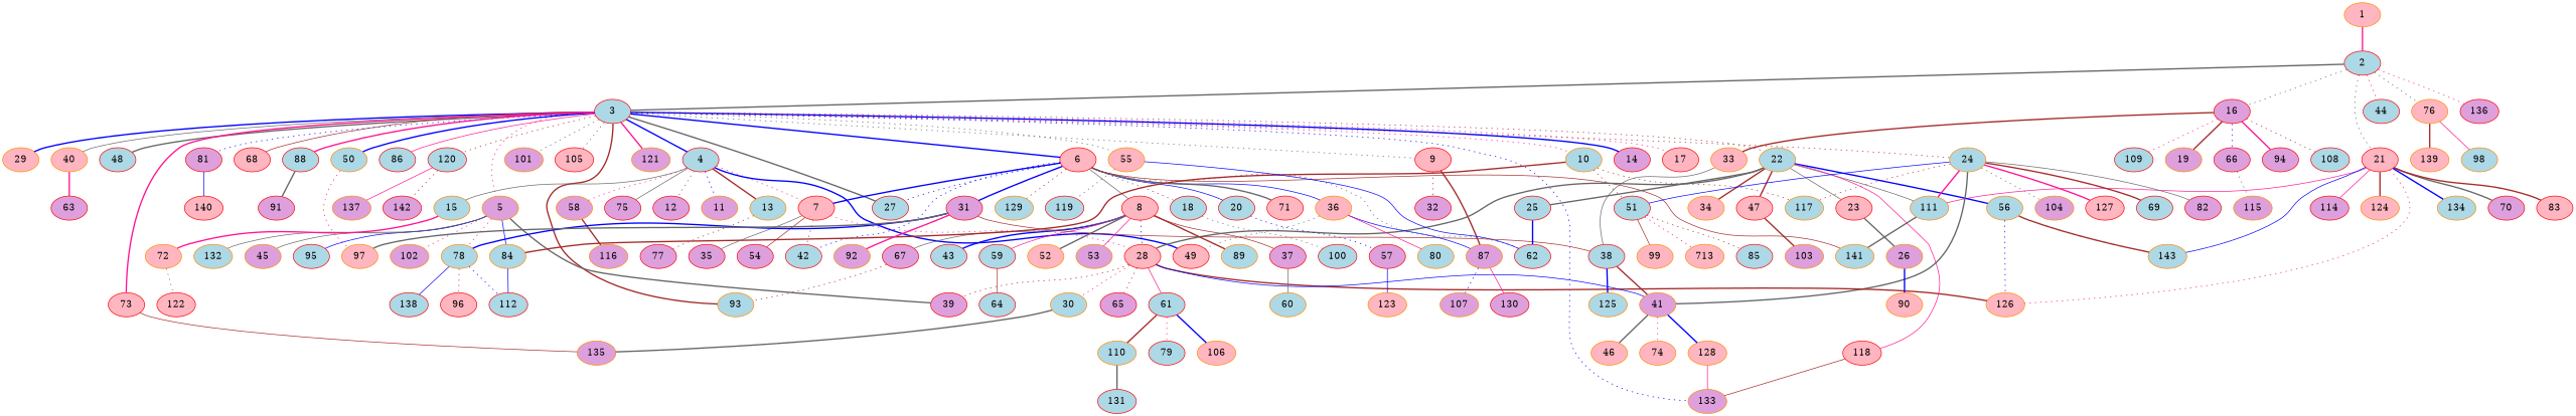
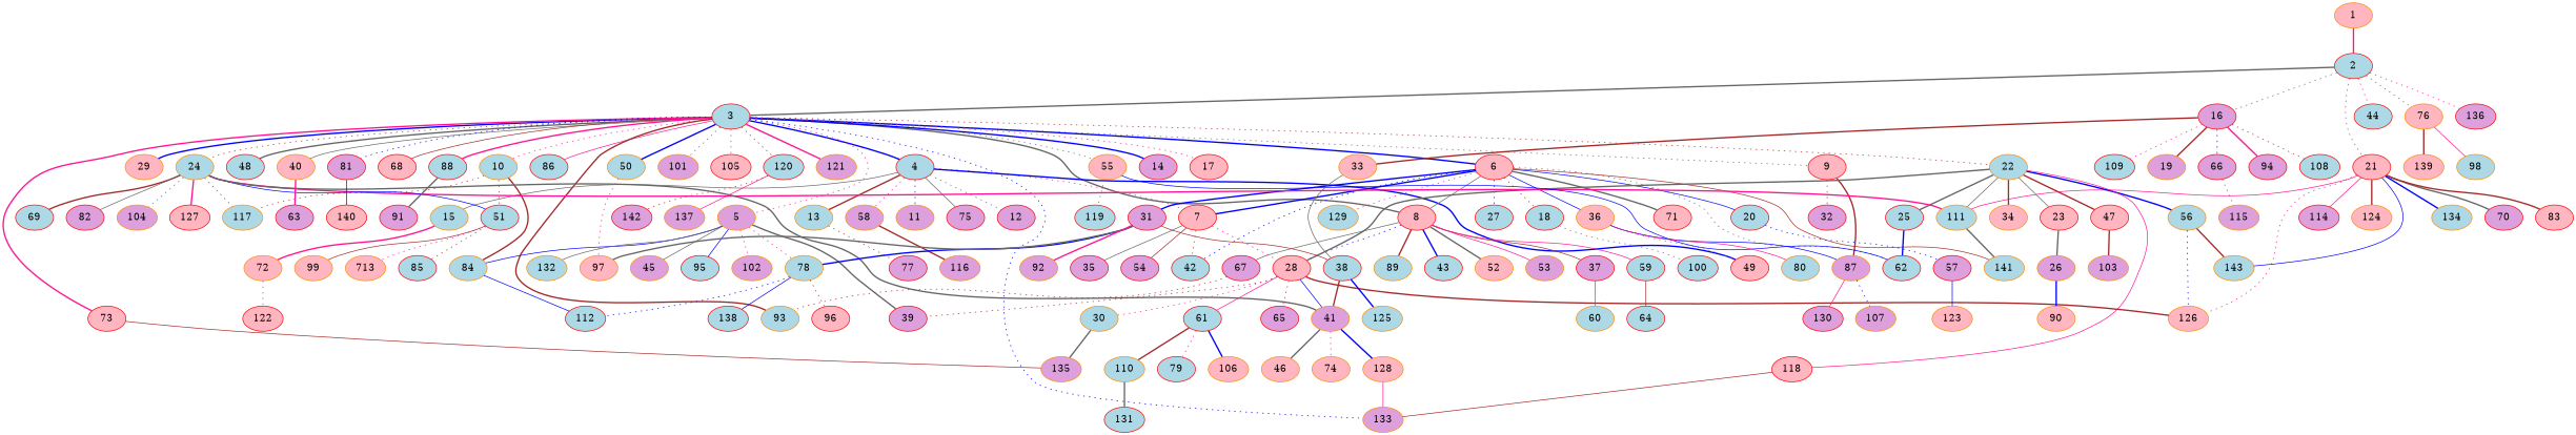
  graph {
    node [color=red fillcolor=lightblue style=filled]
    edge [color=brown style=bold]
    1 [color=darkorange fillcolor=lightpink]
    2
    3
    16 [fillcolor=plum]
    21 [fillcolor=lightpink]
    44
    76 [color=darkorange fillcolor=lightpink]
    136 [fillcolor=plum]
    4
    5 [color=darkorange fillcolor=plum]
    6 [fillcolor=lightpink]
    8 [fillcolor=lightpink]
    9 [fillcolor=lightpink]
    10 [color=darkorange]
    14 [fillcolor=plum]
    17 [fillcolor=lightpink]
    22 [color=darkorange]
    24 [color=darkorange]
    29 [color=darkorange fillcolor=lightpink]
    40 [color=darkorange fillcolor=lightpink]
    48
    50 [color=darkorange]
    55 [color=darkorange fillcolor=lightpink]
    68 [fillcolor=lightpink]
    73 [fillcolor=lightpink]
    81 [fillcolor=plum]
    86
    88
    93 [color=darkorange]
    101 [color=darkorange fillcolor=plum]
    105 [fillcolor=lightpink]
    120
    121 [color=darkorange fillcolor=plum]
    133 [color=darkorange fillcolor=plum]
    19 [color=darkorange fillcolor=plum]
    33 [color=darkorange fillcolor=lightpink]
    66 [fillcolor=plum]
    94 [fillcolor=plum]
    108
    109
    70 [fillcolor=plum]
    83 [fillcolor=lightpink]
    111 [color=darkorange]
    114 [fillcolor=plum]
    124 [color=darkorange fillcolor=lightpink]
    126 [color=darkorange fillcolor=lightpink]
    134 [color=darkorange]
    143 [color=darkorange]
    98 [color=darkorange]
    139 [color=darkorange fillcolor=lightpink]
    7 [fillcolor=lightpink]
    11 [color=darkorange fillcolor=plum]
    12 [fillcolor=plum]
    13 [color=darkorange]
    15 [color=darkorange]
    49 [fillcolor=lightpink]
    58 [color=darkorange fillcolor=plum]
    75 [fillcolor=plum]
    39 [fillcolor=plum]
    45 [color=darkorange fillcolor=plum]
    78 [color=darkorange]
    84 [color=darkorange]
    95
    102 [color=darkorange fillcolor=plum]
    132 [color=darkorange]
    18
    20
    27
    31 [fillcolor=plum]
    36 [color=darkorange fillcolor=lightpink]
    42
    62
    71 [fillcolor=lightpink]
    129 [color=darkorange]
    141 [color=darkorange]
    89 [color=darkorange]
    28 [fillcolor=lightpink]
    37 [fillcolor=plum]
    43
    52 [color=darkorange fillcolor=lightpink]
    53 [color=darkorange fillcolor=plum]
    59
    67 [fillcolor=plum]
    32 [fillcolor=plum]
    87 [color=darkorange fillcolor=plum]
    51
    117 [color=darkorange]
    23 [fillcolor=lightpink]
    25
    34 [color=darkorange fillcolor=lightpink]
    47 [fillcolor=lightpink]
    56 [color=darkorange]
    118 [fillcolor=lightpink]
    41 [color=darkorange fillcolor=plum]
    69
    82 [fillcolor=plum]
    104 [color=darkorange fillcolor=plum]
    127 [fillcolor=lightpink]
    63 [fillcolor=plum]
    97 [color=darkorange fillcolor=lightpink]
    119
    135 [color=darkorange fillcolor=plum]
    140 [fillcolor=lightpink]
    91 [fillcolor=plum]
    137 [color=darkorange fillcolor=plum]
    142 [fillcolor=plum]
    35 [fillcolor=plum]
    54 [fillcolor=plum]
    77 [fillcolor=plum]
    72 [color=darkorange fillcolor=lightpink]
    116 [color=darkorange fillcolor=plum]
    96 [fillcolor=lightpink]
    112
    138
    100
    57 [fillcolor=plum]
    38
    92 [color=darkorange fillcolor=plum]
    80 [color=darkorange]
    30 [color=darkorange]
    61
    65 [fillcolor=plum]
    60 [color=darkorange]
    64
    107 [color=darkorange fillcolor=plum]
    130 [fillcolor=plum]
    85
    99 [color=darkorange fillcolor=lightpink]
    n129 [color=darkorange fillcolor=lightpink label=713]
    125 [color=darkorange]
    122 [fillcolor=lightpink]
    115 [color=darkorange fillcolor=plum]
    123 [color=darkorange fillcolor=lightpink]
    26 [color=darkorange fillcolor=plum]
    103 [color=darkorange fillcolor=plum]
    90 [color=darkorange fillcolor=lightpink]
    46 [color=darkorange fillcolor=lightpink]
    74 [color=darkorange fillcolor=lightpink]
    128 [color=darkorange fillcolor=lightpink]
    79
    106 [color=darkorange fillcolor=lightpink]
    110 [color=darkorange]
    131
    1 -- 2 [color=deeppink]
    2 -- 3 [color=gray40]
    2 -- 16 [color=gray40 style=dotted]
    2 -- 21 [color=gray40 style=dotted]
    2 -- 44 [color=deeppink style=dotted]
    2 -- 76 [color=gray40 style=dotted]
    2 -- 136 [color=deeppink style=dotted]
    3 -- 4 [color=blue]
    3 -- 5 [color=deeppink style=dotted]
    3 -- 6 [color=blue]
-   3 -- 27 [color=gray40]
+   3 -- 8 [color=gray40]
    3 -- 9 [color=gray40 style=dotted]
    3 -- 10 [color=deeppink style=dotted]
    3 -- 14 [color=blue]
    3 -- 17 [color=deeppink style=dotted]
    3 -- 22 [style=dotted]
    3 -- 24 [style=dotted]
    3 -- 29 [color=blue]
    3 -- 40 [color=gray40 style=solid]
    3 -- 48 [color=gray40]
    3 -- 50 [color=blue]
    3 -- 55 [color=gray40 style=dotted]
    3 -- 68 [style=solid]
    3 -- 73 [color=deeppink]
    3 -- 81 [color=blue style=dotted]
    3 -- 86 [color=deeppink style=solid]
    3 -- 88 [color=deeppink]
    3 -- 93
    3 -- 101 [color=gray40 style=dotted]
    3 -- 105 [color=gray40 style=dotted]
    3 -- 120 [style=dotted]
    3 -- 121 [color=deeppink]
    3 -- 133 [color=blue style=dotted]
    16 -- 19
    16 -- 33
    16 -- 66 [color=blue style=dotted]
    16 -- 94 [color=deeppink]
    16 -- 108 [style=dotted]
    16 -- 109 [color=deeppink style=dotted]
    21 -- 70 [color=gray40]
    21 -- 83
    21 -- 111 [color=deeppink style=solid]
    21 -- 114 [color=deeppink style=solid]
    21 -- 124
    21 -- 126 [color=deeppink style=dotted]
    21 -- 134 [color=blue]
    21 -- 143 [color=blue style=solid]
    76 -- 98 [color=deeppink style=solid]
    76 -- 139
    4 -- 7 [color=deeppink style=dotted]
    4 -- 11 [color=blue style=dotted]
    4 -- 12 [color=gray40 style=dotted]
    4 -- 13
    4 -- 15 [color=gray40 style=solid]
    4 -- 49 [color=blue]
    4 -- 58 [color=deeppink style=dotted]
    4 -- 75 [color=gray40 style=solid]
    5 -- 39 [color=gray40]
    5 -- 45 [color=gray40 style=solid]
    5 -- 78 [color=deeppink style=dotted]
    5 -- 84 [color=blue style=solid]
    5 -- 95 [color=blue style=solid]
    5 -- 102 [color=deeppink style=dotted]
    5 -- 132 [color=gray40 style=solid]
    6 -- 8 [color=gray40 style=solid]
    6 -- 7 [color=blue]
    6 -- 18 [style=dotted]
    6 -- 20 [color=blue style=solid]
    6 -- 27 [color=blue style=dotted]
    6 -- 31 [color=blue]
    6 -- 36 [color=blue style=solid]
    6 -- 42 [color=blue style=dotted]
    6 -- 62 [color=gray40 style=dotted]
    6 -- 71 [color=gray40]
-   6 -- 129 [style=dotted]
+   6 -- 129 [color=deeppink style=dotted]
    6 -- 141 [style=solid]
    8 -- 89
    8 -- 28 [color=blue style=dotted]
    8 -- 37 [style=solid]
    8 -- 43 [color=blue]
    8 -- 52 [color=gray40]
    8 -- 53 [color=deeppink style=solid]
    8 -- 59 [color=deeppink style=solid]
    8 -- 67 [color=gray40 style=solid]
    9 -- 32 [style=dotted]
    9 -- 87
    10 -- 84
    10 -- 51 [style=dotted]
    10 -- 117 [style=dotted]
    22 -- 111 [color=gray40 style=solid]
    22 -- 28 [color=gray40]
    22 -- 23 [color=gray40 style=solid]
    22 -- 25 [color=gray40]
    22 -- 34
    22 -- 47
    22 -- 56 [color=blue]
    22 -- 118 [color=deeppink style=solid]
    24 -- 111 [color=deeppink]
    24 -- 51 [color=blue style=solid]
    24 -- 117 [style=dotted]
    24 -- 41 [color=gray40]
    24 -- 69
    24 -- 82 [color=gray40 style=solid]
    24 -- 104 [color=gray40 style=dotted]
    24 -- 127 [color=deeppink]
    40 -- 63 [color=deeppink]
    50 -- 97 [color=deeppink style=dotted]
    55 -- 62 [color=blue style=solid]
    55 -- 119 [color=gray40 style=dotted]
    73 -- 135 [style=solid]
    81 -- 140 [color=blue style=solid]
    88 -- 91 [color=gray40]
    120 -- 137 [color=deeppink style=solid]
    120 -- 142 [style=dotted]
    33 -- 38 [color=gray40 style=solid]
    66 -- 115 [color=gray40 style=dotted]
    111 -- 141 [color=gray40]
    7 -- 42 [style=dotted]
    7 -- 28 [color=deeppink style=dotted]
    7 -- 35 [color=gray40 style=solid]
    7 -- 54 [style=solid]
    13 -- 77 [style=dotted]
    15 -- 72 [color=deeppink]
    58 -- 116
    78 -- 96 [style=dotted]
    78 -- 112 [color=blue style=dotted]
    78 -- 138 [color=blue style=solid]
    84 -- 112 [color=blue style=solid]
    18 -- 100 [color=gray40 style=dotted]
    20 -- 57 [color=blue style=dotted]
    31 -- 78 [color=blue]
    31 -- 97 [color=gray40]
    31 -- 38 [style=solid]
    31 -- 92 [color=deeppink]
    36 -- 49 [color=gray40 style=dotted]
    36 -- 87 [color=blue style=solid]
    36 -- 80 [color=deeppink style=solid]
    28 -- 126
    28 -- 39 [style=dotted]
    28 -- 41 [color=blue style=solid]
    28 -- 30 [color=deeppink style=dotted]
    28 -- 61 [color=deeppink style=solid]
    28 -- 65 [style=dotted]
    37 -- 60 [color=gray40 style=solid]
    59 -- 64 [style=solid]
    67 -- 93 [style=dotted]
    87 -- 107 [color=blue style=dotted]
    87 -- 130 [color=deeppink style=solid]
    51 -- 85 [style=dotted]
    51 -- 99 [style=solid]
    51 -- n129 [color=deeppink style=dotted]
    23 -- 26 [color=gray40]
    25 -- 62 [color=blue]
    47 -- 103
    56 -- 126 [color=blue style=dotted]
    56 -- 143
    118 -- 133 [style=solid]
    41 -- 46 [color=gray40]
    41 -- 74 [color=deeppink style=dotted]
    41 -- 128 [color=blue]
    72 -- 122 [color=gray40 style=dotted]
    57 -- 123 [color=blue style=solid]
    38 -- 41
    38 -- 125 [color=blue]
    30 -- 135 [color=gray40]
    61 -- 79 [color=deeppink style=dotted]
    61 -- 106 [color=blue]
    61 -- 110
    26 -- 90 [color=blue]
    128 -- 133 [color=deeppink style=solid]
    110 -- 131 [color=gray40]
  }
